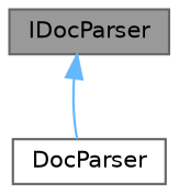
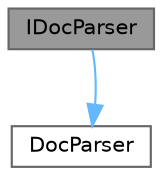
  digraph {
    node [color=gray40 fontname=Helvetica fontsize=10 shape=box style=filled]
    n1 [fillcolor=grey60 fontcolor=black height=0.2 label=IDocParser width=0.4]
    n2 [fillcolor=white height=0.2 label=DocParser width=0.4]
-   n1 -> n2 [color=steelblue1 dir=back fontname=Helvetica fontsize=10 labelfontname=Helvetica labelfontsize=10 style=solid]
+   n2 -> n1 [color=steelblue1 dir=back fontname=Helvetica fontsize=10 labelfontname=Helvetica labelfontsize=10 style=solid]
  }
